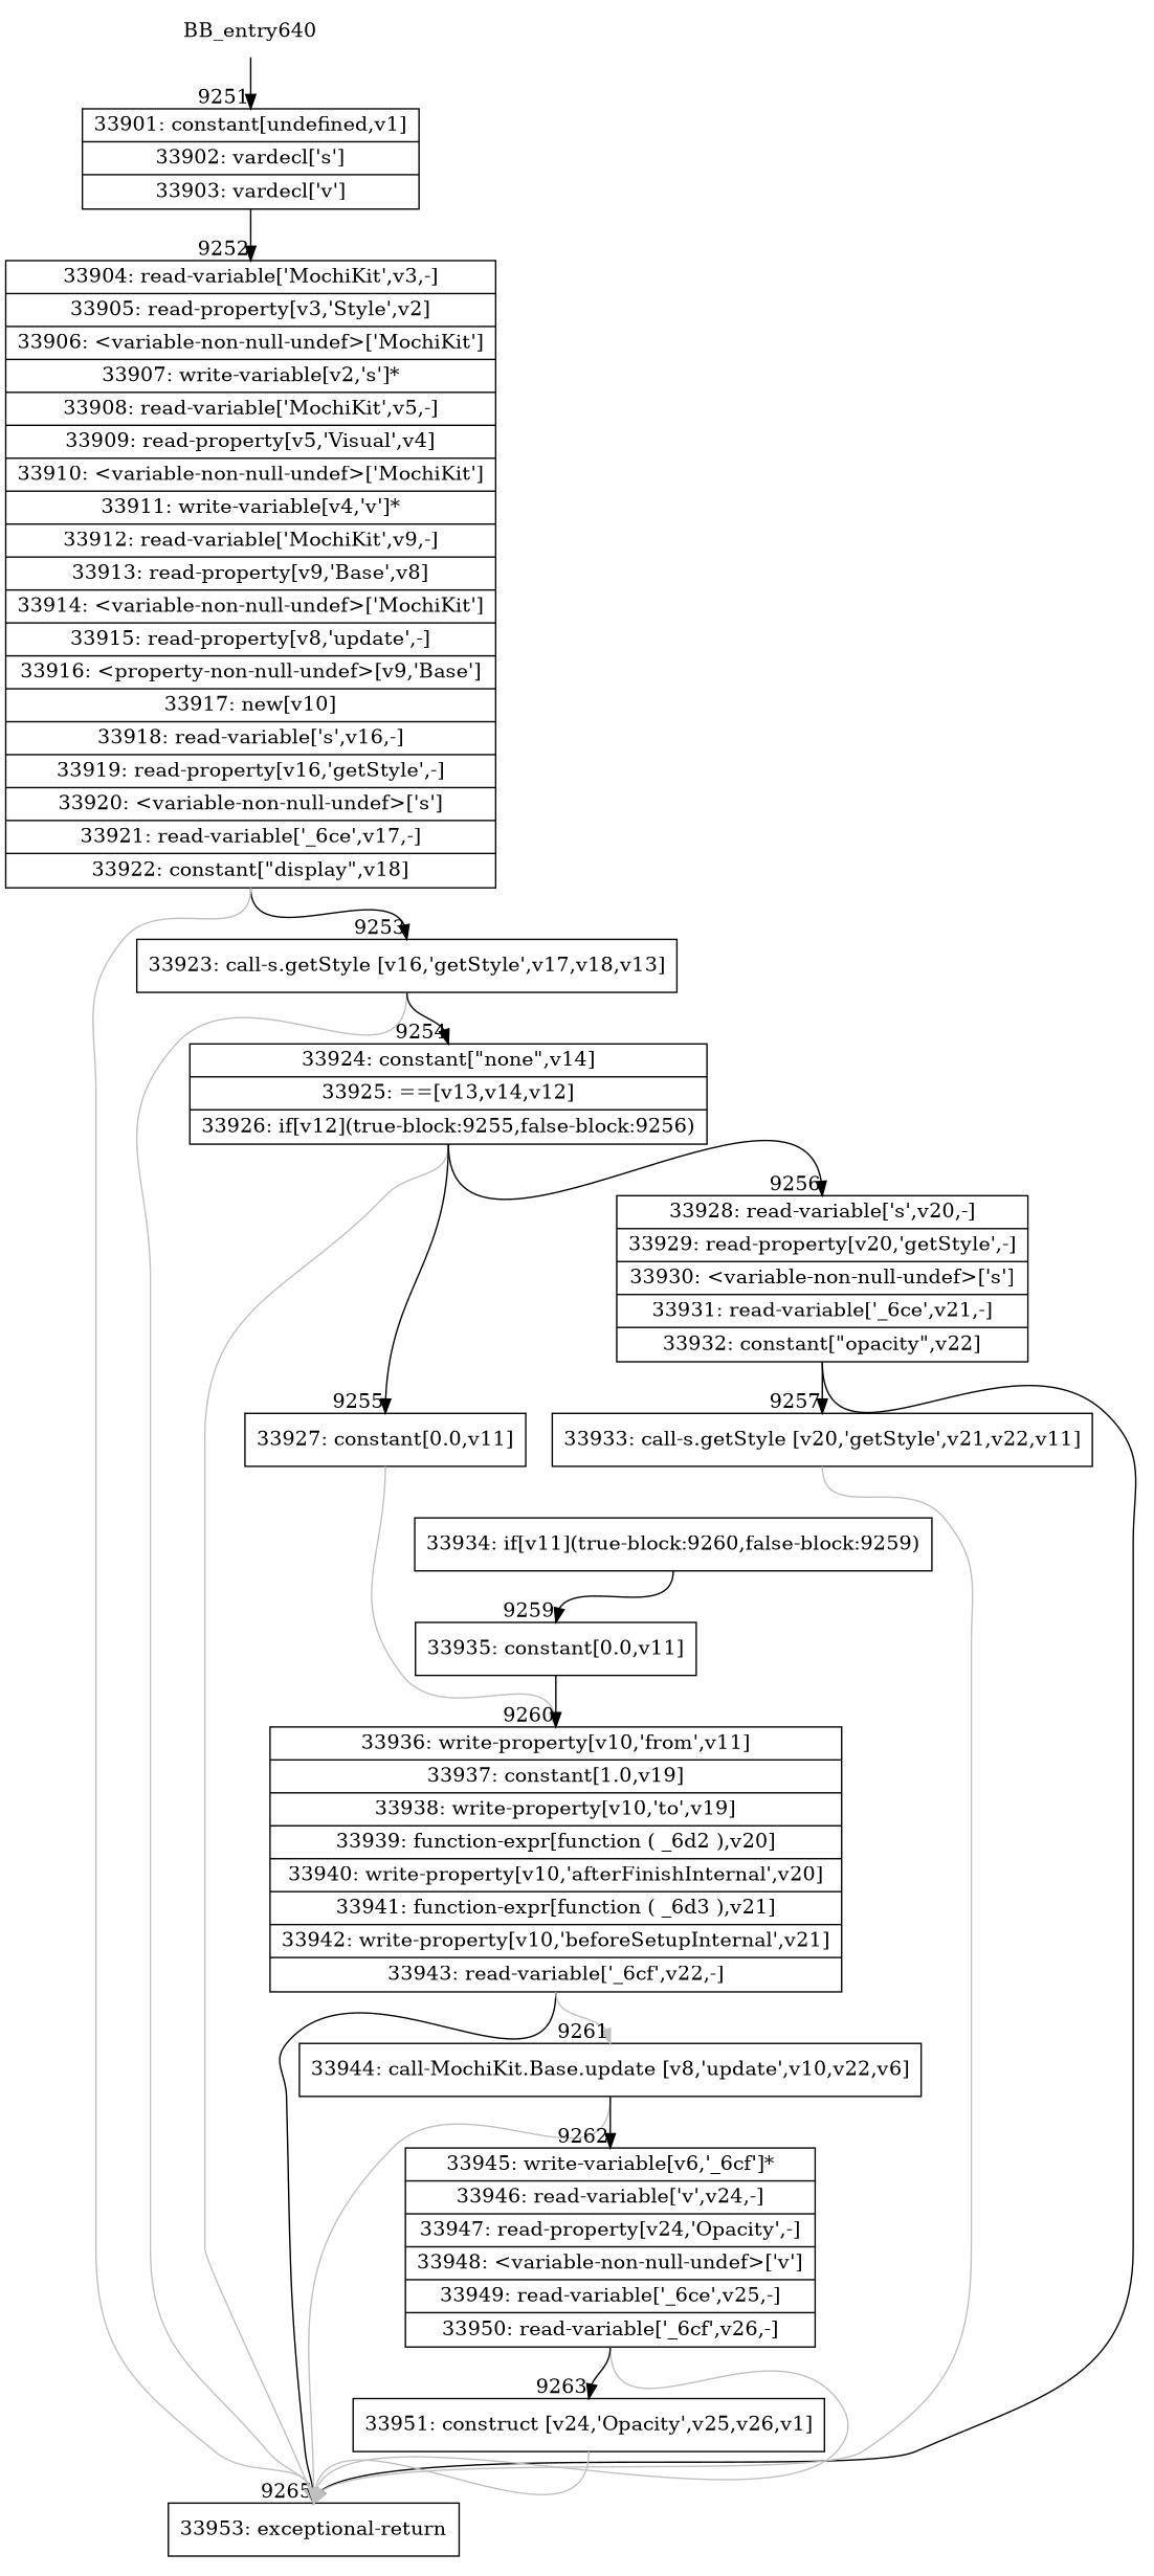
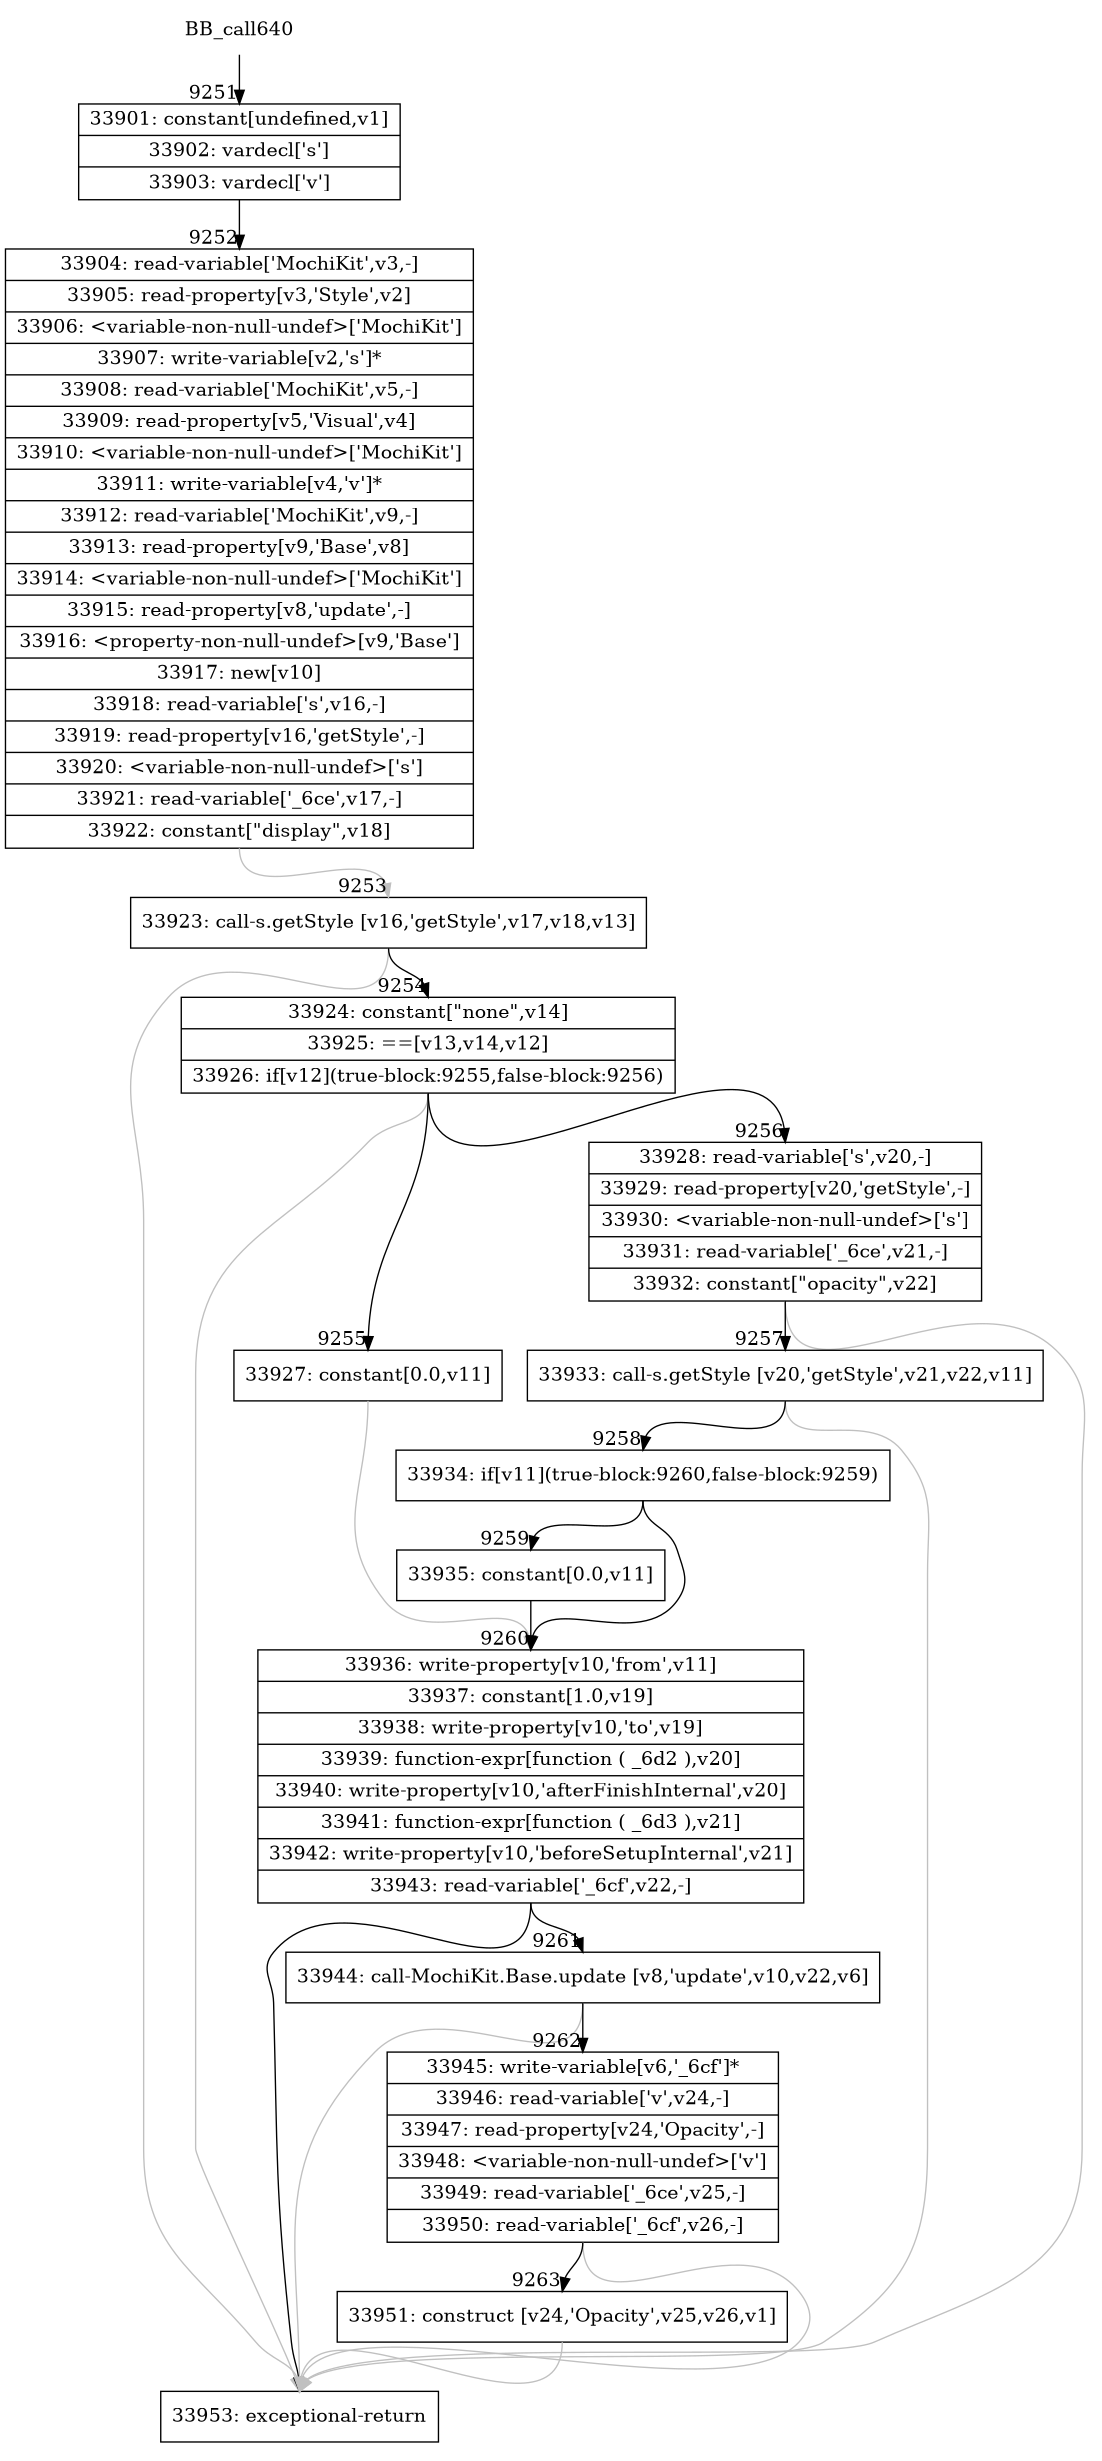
  digraph {
    rankdir=TD
    node [shape=record]
    edge [headport=n tailport=s]
-   BB_entry640 [shape=none]
+   BB_entry640 [shape=none label=BB_call640]
    n2 [label="{33901: constant[undefined,v1]|33902: vardecl['s']|33903: vardecl['v']}"]
    n3 [label="{33904: read-variable['MochiKit',v3,-]|33905: read-property[v3,'Style',v2]|33906: \<variable-non-null-undef\>['MochiKit']|33907: write-variable[v2,'s']*|33908: read-variable['MochiKit',v5,-]|33909: read-property[v5,'Visual',v4]|33910: \<variable-non-null-undef\>['MochiKit']|33911: write-variable[v4,'v']*|33912: read-variable['MochiKit',v9,-]|33913: read-property[v9,'Base',v8]|33914: \<variable-non-null-undef\>['MochiKit']|33915: read-property[v8,'update',-]|33916: \<property-non-null-undef\>[v9,'Base']|33917: new[v10]|33918: read-variable['s',v16,-]|33919: read-property[v16,'getStyle',-]|33920: \<variable-non-null-undef\>['s']|33921: read-variable['_6ce',v17,-]|33922: constant[\"display\",v18]}"]
    n4 [label="{33923: call-s.getStyle [v16,'getStyle',v17,v18,v13]}"]
    n5 [label="{33953: exceptional-return}"]
    n6 [label="{33924: constant[\"none\",v14]|33925: ==[v13,v14,v12]|33926: if[v12](true-block:9255,false-block:9256)}"]
    n7 [label="{33927: constant[0.0,v11]}"]
    n8 [label="{33928: read-variable['s',v20,-]|33929: read-property[v20,'getStyle',-]|33930: \<variable-non-null-undef\>['s']|33931: read-variable['_6ce',v21,-]|33932: constant[\"opacity\",v22]}"]
    n9 [label="{33936: write-property[v10,'from',v11]|33937: constant[1.0,v19]|33938: write-property[v10,'to',v19]|33939: function-expr[function ( _6d2 ),v20]|33940: write-property[v10,'afterFinishInternal',v20]|33941: function-expr[function ( _6d3 ),v21]|33942: write-property[v10,'beforeSetupInternal',v21]|33943: read-variable['_6cf',v22,-]}"]
    n10 [label="{33933: call-s.getStyle [v20,'getStyle',v21,v22,v11]}"]
    n11 [label="{33944: call-MochiKit.Base.update [v8,'update',v10,v22,v6]}"]
    n12 [label="{33934: if[v11](true-block:9260,false-block:9259)}"]
    n13 [label="{33945: write-variable[v6,'_6cf']*|33946: read-variable['v',v24,-]|33947: read-property[v24,'Opacity',-]|33948: \<variable-non-null-undef\>['v']|33949: read-variable['_6ce',v25,-]|33950: read-variable['_6cf',v26,-]}"]
    n14 [label="{33935: constant[0.0,v11]}"]
    n15 [label="{33951: construct [v24,'Opacity',v25,v26,v1]}"]
    BB_entry640 -> n2 [headlabel="    9251"]
    n2 -> n3 [headlabel="      9252"]
-   n3 -> n4 [headlabel="      9253"]
-   n3 -> n5 [color=gray headlabel="      9265"]
+   n3 -> n4 [headlabel="      9253" color=gray]
    n4 -> n5 [color=gray]
    n4 -> n6 [headlabel="      9254"]
    n6 -> n5 [color=gray]
    n6 -> n7 [headlabel="      9255"]
    n6 -> n8 [headlabel="      9256"]
    n7 -> n9 [color=gray headlabel="      9260"]
-   n8 -> n5 [color=black]
+   n8 -> n5 [color=gray]
    n8 -> n10 [headlabel="      9257"]
    n9 -> n5 [color=black]
-   n9 -> n11 [headlabel="      9261" color=gray]
+   n9 -> n11 [headlabel="      9261"]
    n10 -> n5 [color=gray]
+   n10 -> n12 [headlabel="      9258"]
    n11 -> n5 [color=gray]
    n11 -> n13 [headlabel="      9262"]
+   n12 -> n9
    n12 -> n14 [headlabel="      9259"]
    n13 -> n5 [color=gray]
    n13 -> n15 [headlabel="      9263"]
    n14 -> n9
    n15 -> n5 [color=gray]
  }
